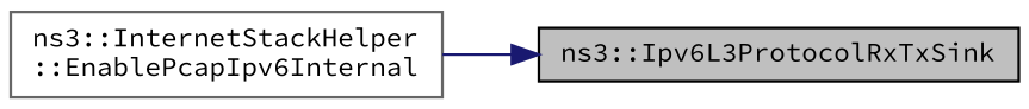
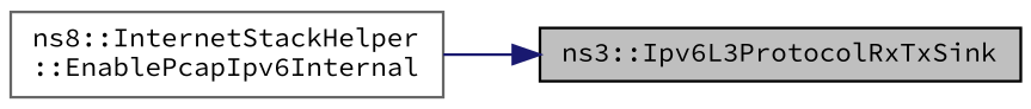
  digraph {
    rankdir=RL
    fontname="Source Code Pro"
    node [fontname="Source Code Pro" fontsize=10 shape=record style=filled]
    n1 [color=black fillcolor=grey75 fontcolor=black height=0.2 label="ns3::Ipv6L3ProtocolRxTxSink" width=0.4]
-   n2 [color=gray40 fillcolor=white height=0.2 label="ns3::InternetStackHelper\l::EnablePcapIpv6Internal" width=0.4]
+   n2 [color=gray40 fillcolor=white height=0.2 label="ns8::InternetStackHelper\l::EnablePcapIpv6Internal" width=0.4]
    n1 -> n2 [color=midnightblue dir=back fontname="Source Code Pro" fontsize=10 labelfontname=Helvetica labelfontsize=10 style=solid]
  }
